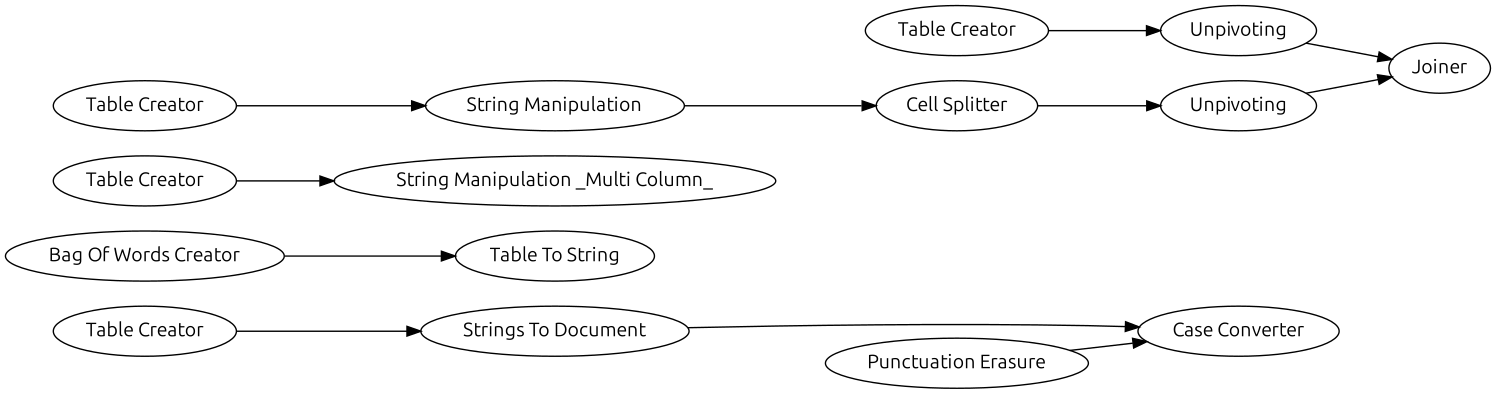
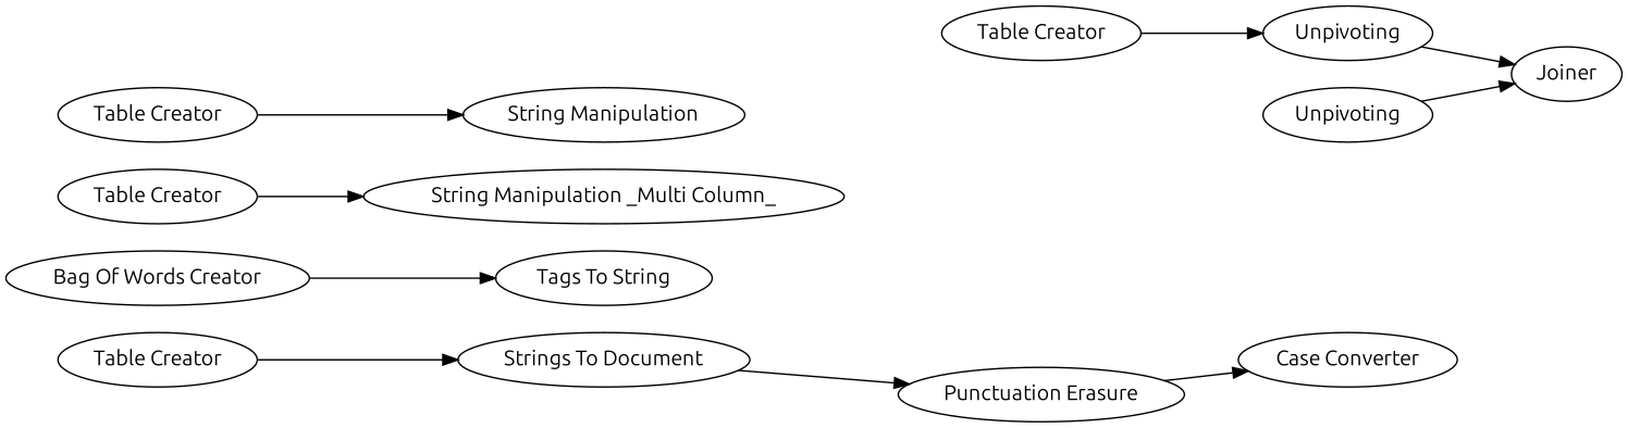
  digraph {
    fontname=Ubuntu
    rankdir=LR
    node [fontname=Ubuntu]
    edge [fontname=Ubuntu]
    n1 [label="Case Converter"]
    n2 [label="Bag Of Words Creator"]
-   n3 [label="Table To String"]
+   n3 [label="Tags To String"]
    n4 [label="String Manipulation _Multi Column_"]
    n5 [label="String Manipulation"]
-   n6 [label="Cell Splitter"]
    n7 [label=Unpivoting]
    n8 [label=Joiner]
    n9 [label="Table Creator"]
    n10 [label="Strings To Document"]
    n11 [label="Punctuation Erasure"]
    n12 [label=Unpivoting]
    n13 [label="Table Creator"]
    n14 [label="Table Creator"]
    n15 [label="Table Creator"]
    n2 -> n3
-   n5 -> n6
-   n6 -> n7
    n7 -> n8
    n9 -> n5
-   n10 -> n1
+   n10 -> n11
    n11 -> n1
    n12 -> n8
    n13 -> n4
    n14 -> n12
    n15 -> n10
  }
